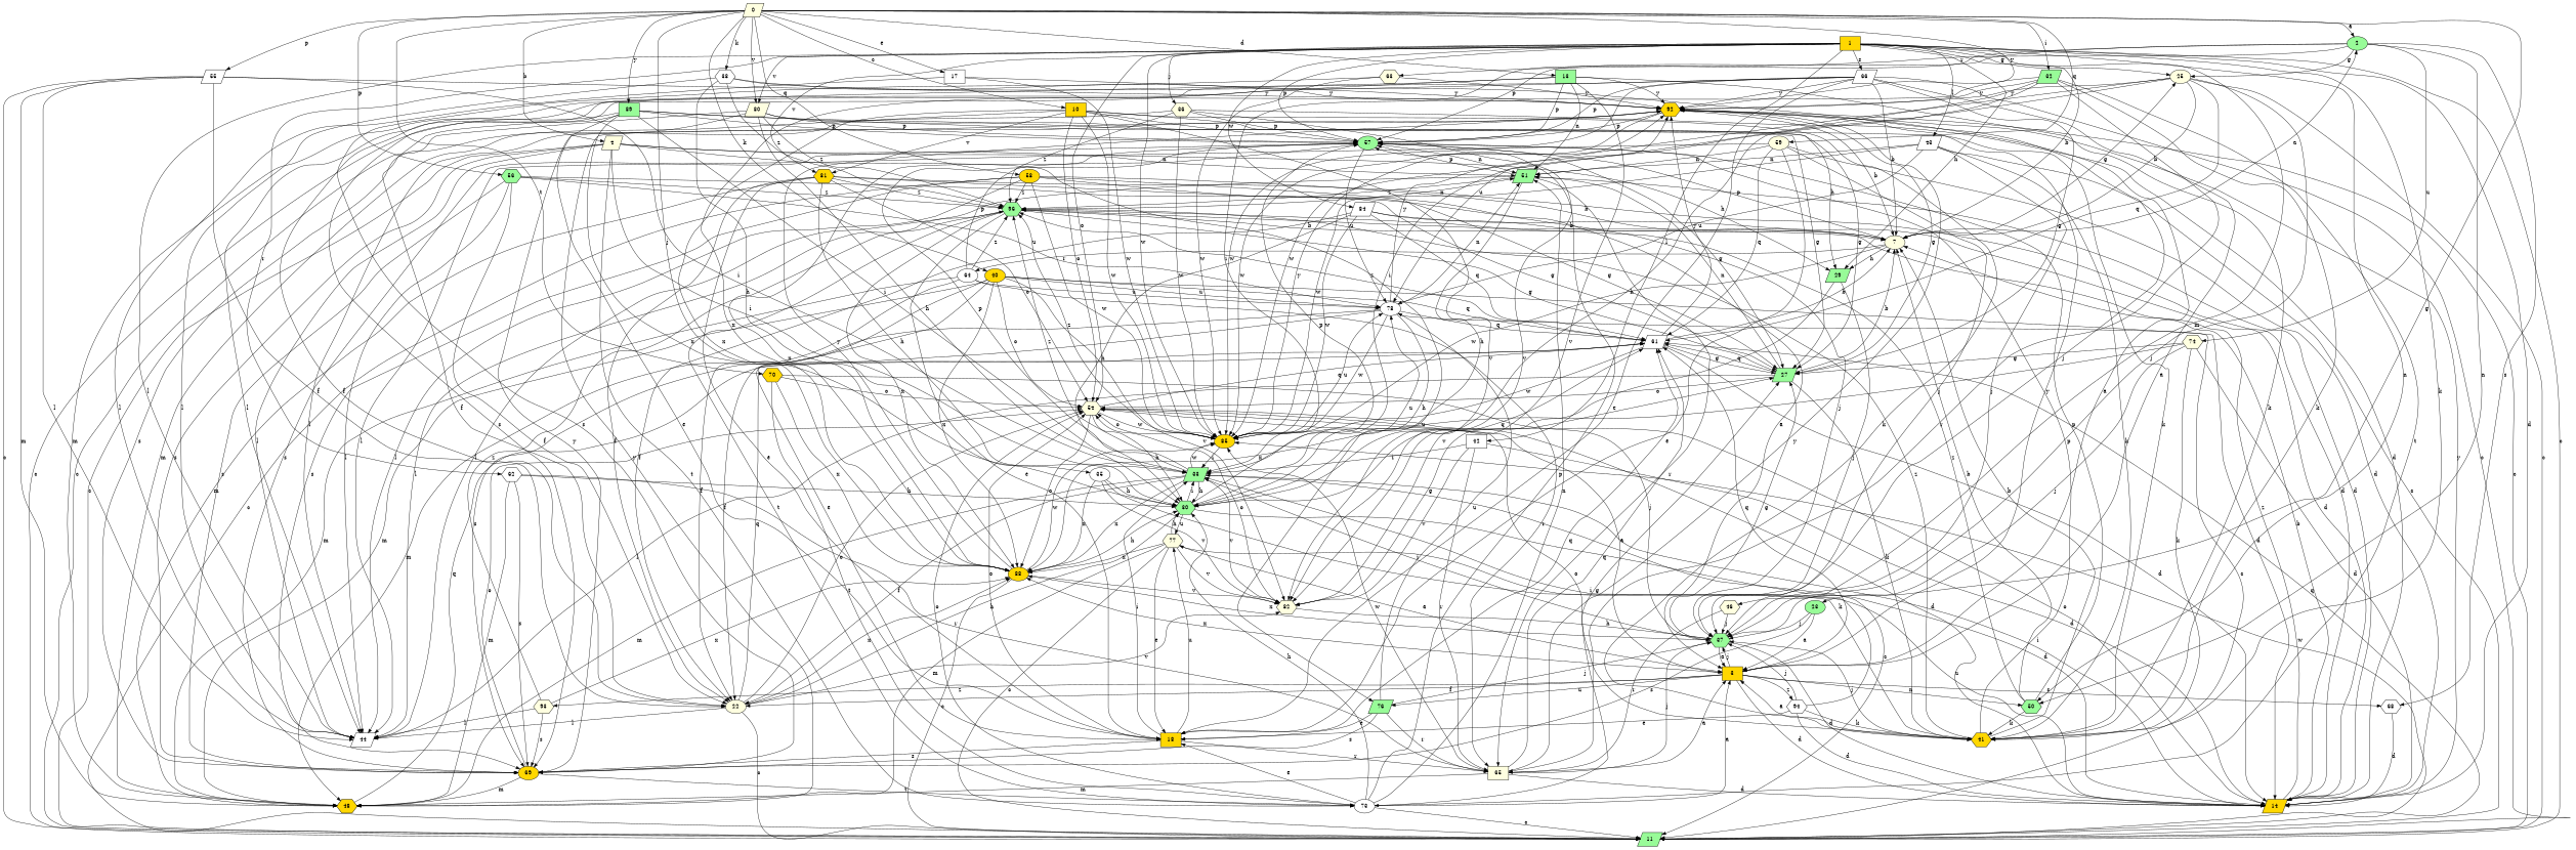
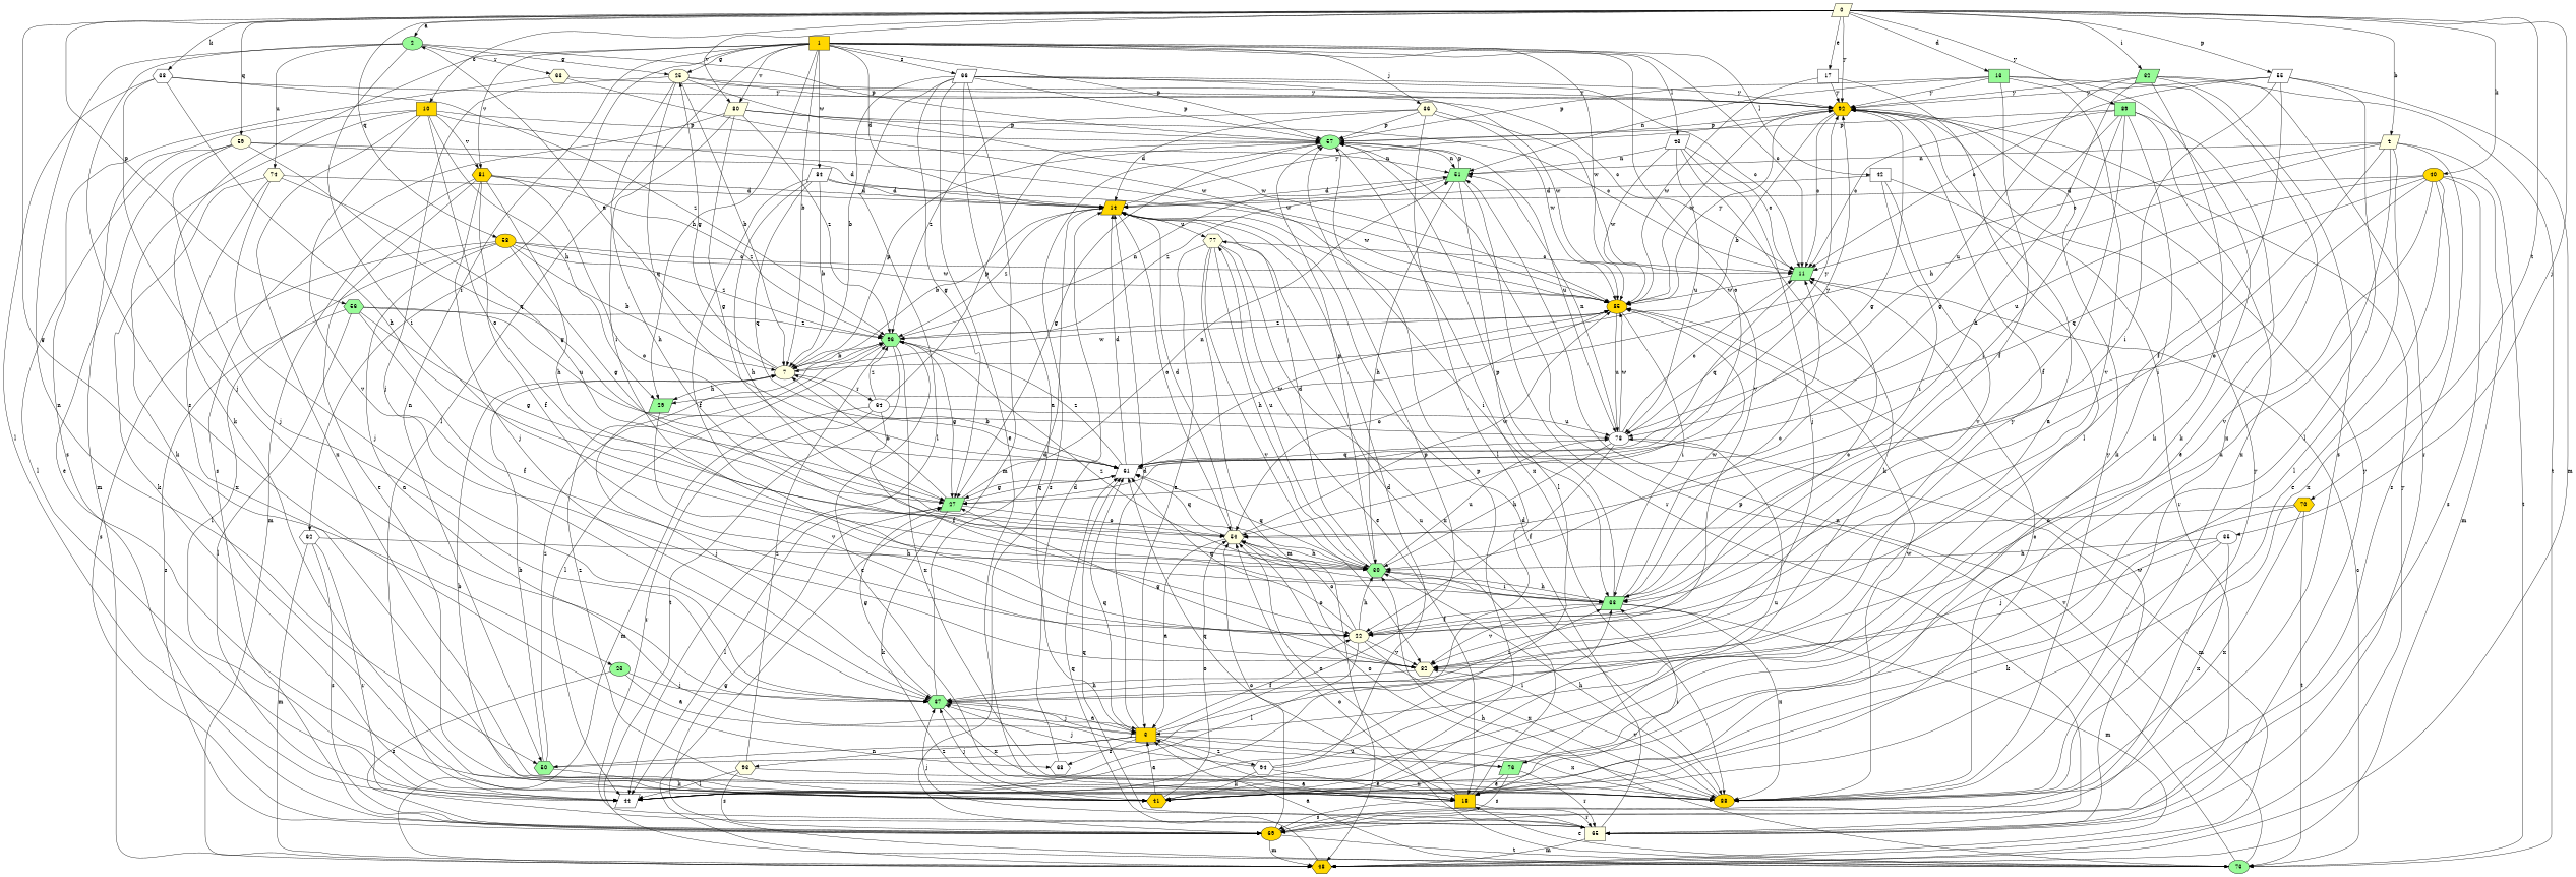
  strict digraph {
    node [fillcolor=palegreen shape=hexagon style=filled]
    0 [fillcolor=lightyellow shape=parallelogram]
    2 [shape=ellipse]
    4 [fillcolor=lightyellow shape=parallelogram]
    10 [fillcolor=gold shape=box]
    13 [shape=box]
    17 [fillcolor=white shape=box]
    23 [shape=ellipse]
    32 [shape=parallelogram]
    35 [fillcolor=white shape=ellipse]
    38 [fillcolor=white]
    40 [fillcolor=gold shape=ellipse]
    55 [fillcolor=white shape=parallelogram]
    56
    58 [fillcolor=gold shape=ellipse]
    59 [fillcolor=lightyellow shape=ellipse]
    70 [fillcolor=gold]
    80 [fillcolor=lightyellow shape=parallelogram]
    89 [shape=box]
    92 [fillcolor=gold]
    25 [fillcolor=lightyellow shape=ellipse]
    50
    57 [shape=ellipse]
    33 [shape=parallelogram]
    63 [fillcolor=lightyellow]
    68 [fillcolor=white]
    74 [fillcolor=lightyellow]
    11 [shape=parallelogram]
    29 [shape=parallelogram]
    44 [fillcolor=white shape=parallelogram]
    76 [shape=parallelogram]
    51 [shape=parallelogram]
    69 [fillcolor=gold shape=ellipse]
-   73 [fillcolor=white shape=ellipse]
+   73 [shape=ellipse]
    41 [fillcolor=gold]
    54 [fillcolor=lightyellow]
    81 [fillcolor=gold]
    85 [fillcolor=gold shape=ellipse]
    88 [fillcolor=gold shape=ellipse]
    48 [fillcolor=gold]
    82 [fillcolor=lightyellow]
    22 [fillcolor=lightyellow shape=ellipse]
    3 [fillcolor=gold shape=box]
    37
    65 [fillcolor=lightyellow shape=box]
    30
    78 [fillcolor=white shape=ellipse]
    96
    14 [fillcolor=gold shape=parallelogram]
    61 [fillcolor=white shape=parallelogram]
    18 [fillcolor=gold shape=box]
    27 [shape=parallelogram]
    7 [fillcolor=lightyellow shape=ellipse]
    1 [fillcolor=gold shape=box]
    36 [fillcolor=lightyellow]
    42 [fillcolor=white shape=box]
    43 [fillcolor=white shape=parallelogram]
-   46 [fillcolor=lightyellow]
    62 [fillcolor=white]
    66 [fillcolor=white shape=parallelogram]
    84 [fillcolor=white shape=parallelogram]
    64 [fillcolor=white shape=ellipse]
    77 [fillcolor=lightyellow]
    93 [fillcolor=lightyellow]
    94 [fillcolor=white]
    0 -> 2 [label=a]
    0 -> 4 [label=b]
    0 -> 10 [label=c]
    0 -> 13 [label=d]
    0 -> 17 [label=e]
    0 -> 23 [label=g]
    0 -> 32 [label=i]
    0 -> 35 [label=j]
    0 -> 38 [label=k]
    0 -> 40 [label=k]
    0 -> 55 [label=p]
    0 -> 56 [label=p]
    0 -> 58 [label=q]
    0 -> 59 [label=q]
    0 -> 70 [label=t]
    0 -> 80 [label=v]
    0 -> 89 [label=y]
    0 -> 92 [label=y]
    2 -> 25 [label=g]
    2 -> 50 [label=n]
    2 -> 57 [label=p]
    2 -> 33 [label=i]
    2 -> 63 [label=r]
    2 -> 68 [label=s]
    2 -> 74 [label=u]
    4 -> 33 [label=i]
    4 -> 11 [label=c]
    4 -> 29 [label=h]
    4 -> 44 [label=l]
    4 -> 76 [label=u]
    4 -> 51 [label=n]
    4 -> 69 [label=s]
    4 -> 73 [label=t]
    10 -> 57 [label=p]
    10 -> 29 [label=h]
    10 -> 41 [label=k]
    10 -> 54 [label=o]
    10 -> 81 [label=v]
    10 -> 85 [label=w]
    10 -> 88 [label=x]
    10 -> 48 [label=m]
    10 -> 82 [label=v]
    13 -> 92 [label=y]
    13 -> 57 [label=p]
    13 -> 51 [label=n]
    13 -> 41 [label=k]
    13 -> 88 [label=x]
    13 -> 82 [label=v]
    13 -> 22 [label=f]
    17 -> 92 [label=y]
    17 -> 44 [label=l]
    17 -> 85 [label=w]
    23 -> 69 [label=s]
    23 -> 3 [label=a]
    23 -> 37 [label=j]
    32 -> 92 [label=y]
    32 -> 69 [label=s]
    32 -> 73 [label=t]
    32 -> 41 [label=k]
    32 -> 65 [label=r]
    32 -> 30 [label=h]
    32 -> 78 [label=u]
    35 -> 41 [label=k]
    35 -> 88 [label=x]
    35 -> 82 [label=v]
    35 -> 30 [label=h]
    38 -> 92 [label=y]
    38 -> 44 [label=l]
    38 -> 37 [label=j]
    38 -> 30 [label=h]
    38 -> 96 [label=z]
    40 -> 69 [label=s]
    40 -> 54 [label=o]
    40 -> 88 [label=x]
    40 -> 48 [label=m]
    40 -> 82 [label=v]
    40 -> 78 [label=u]
    40 -> 14 [label=d]
    40 -> 61 [label=q]
    40 -> 18 [label=e]
    55 -> 92 [label=y]
    55 -> 33 [label=i]
    55 -> 11 [label=c]
    55 -> 44 [label=l]
    55 -> 48 [label=m]
    55 -> 22 [label=f]
    56 -> 44 [label=l]
    56 -> 69 [label=s]
    56 -> 22 [label=f]
    56 -> 78 [label=u]
    56 -> 96 [label=z]
    56 -> 27 [label=g]
    58 -> 11 [label=c]
    58 -> 44 [label=l]
    58 -> 69 [label=s]
    58 -> 85 [label=w]
    58 -> 3 [label=a]
    58 -> 96 [label=z]
    58 -> 27 [label=g]
    58 -> 7 [label=b]
    59 -> 44 [label=l]
    59 -> 51 [label=n]
    59 -> 37 [label=j]
    59 -> 14 [label=d]
    59 -> 61 [label=q]
    59 -> 18 [label=e]
    70 -> 73 [label=t]
    70 -> 54 [label=o]
    70 -> 88 [label=x]
    70 -> 37 [label=j]
    80 -> 57 [label=p]
    80 -> 11 [label=c]
    80 -> 69 [label=s]
    80 -> 30 [label=h]
    80 -> 96 [label=z]
    80 -> 27 [label=g]
    89 -> 57 [label=p]
    89 -> 33 [label=i]
    89 -> 11 [label=c]
    89 -> 41 [label=k]
    89 -> 88 [label=x]
    89 -> 22 [label=f]
    89 -> 18 [label=e]
    89 -> 27 [label=g]
    92 -> 57 [label=p]
    92 -> 11 [label=c]
    92 -> 85 [label=w]
    92 -> 3 [label=a]
    92 -> 27 [label=g]
    92 -> 7 [label=b]
    25 -> 92 [label=y]
    25 -> 33 [label=i]
    25 -> 11 [label=c]
    25 -> 85 [label=w]
    25 -> 37 [label=j]
    25 -> 61 [label=q]
    25 -> 7 [label=b]
    50 -> 57 [label=p]
    50 -> 41 [label=k]
    50 -> 96 [label=z]
    50 -> 7 [label=b]
    57 -> 51 [label=n]
    57 -> 69 [label=s]
    57 -> 88 [label=x]
    57 -> 78 [label=u]
    57 -> 27 [label=g]
    33 -> 57 [label=p]
    33 -> 11 [label=c]
    33 -> 85 [label=w]
    33 -> 88 [label=x]
    33 -> 48 [label=m]
    33 -> 82 [label=v]
    33 -> 22 [label=f]
    33 -> 30 [label=h]
    33 -> 96 [label=z]
    63 -> 92 [label=y]
    63 -> 69 [label=s]
    63 -> 85 [label=w]
    68 -> 14 [label=d]
    74 -> 41 [label=k]
    74 -> 88 [label=x]
    74 -> 37 [label=j]
    74 -> 14 [label=d]
    74 -> 27 [label=g]
    11 -> 85 [label=w]
    11 -> 61 [label=q]
    29 -> 82 [label=v]
    29 -> 37 [label=j]
    76 -> 69 [label=s]
    76 -> 37 [label=j]
    76 -> 65 [label=r]
    76 -> 78 [label=u]
    76 -> 18 [label=e]
    51 -> 57 [label=p]
    51 -> 44 [label=l]
    51 -> 65 [label=r]
    51 -> 30 [label=h]
    51 -> 96 [label=z]
-   14 -> 51 [label=d]
+   51 -> 14 [label=d]
    69 -> 92 [label=y]
    69 -> 73 [label=t]
    69 -> 54 [label=o]
    69 -> 48 [label=m]
    73 -> 57 [label=p]
    73 -> 11 [label=c]
    73 -> 51 [label=n]
    73 -> 54 [label=o]
    73 -> 3 [label=a]
    73 -> 30 [label=h]
    73 -> 18 [label=e]
    73 -> 27 [label=g]
    41 -> 57 [label=p]
    41 -> 54 [label=o]
    41 -> 3 [label=a]
    41 -> 37 [label=j]
    41 -> 96 [label=z]
    41 -> 7 [label=b]
    54 -> 85 [label=w]
    54 -> 88 [label=o]
    54 -> 3 [label=a]
    54 -> 30 [label=h]
    54 -> 14 [label=d]
    54 -> 61 [label=q]
    81 -> 54 [label=o]
    81 -> 48 [label=m]
    81 -> 22 [label=f]
    81 -> 37 [label=j]
    81 -> 30 [label=h]
    81 -> 96 [label=z]
    81 -> 14 [label=d]
    81 -> 18 [label=e]
    85 -> 92 [label=y]
    85 -> 33 [label=i]
    85 -> 54 [label=o]
    85 -> 78 [label=u]
    85 -> 96 [label=z]
    88 -> 92 [label=y]
    88 -> 11 [label=c]
    88 -> 85 [label=w]
    88 -> 82 [label=v]
    88 -> 30 [label=h]
    48 -> 92 [label=y]
    48 -> 61 [label=q]
    82 -> 54 [label=o]
    82 -> 37 [label=h]
    82 -> 27 [label=g]
    22 -> 11 [label=c]
    22 -> 44 [label=l]
    22 -> 54 [label=o]
    22 -> 88 [label=x]
    22 -> 82 [label=v]
    22 -> 30 [label=h]
    22 -> 61 [label=q]
    3 -> 92 [label=y]
    3 -> 50 [label=n]
    3 -> 68 [label=s]
    3 -> 76 [label=u]
    3 -> 88 [label=x]
    3 -> 22 [label=f]
    3 -> 37 [label=j]
    3 -> 14 [label=d]
    3 -> 61 [label=q]
    3 -> 93 [label=z]
    3 -> 94 [label=z]
    37 -> 33 [label=i]
    37 -> 88 [label=x]
    37 -> 3 [label=a]
    37 -> 14 [label=d]
    37 -> 27 [label=g]
    65 -> 92 [label=y]
    65 -> 85 [label=w]
    65 -> 48 [label=m]
    65 -> 3 [label=a]
    65 -> 37 [label=j]
    65 -> 14 [label=d]
    65 -> 61 [label=q]
    30 -> 57 [label=p]
    30 -> 33 [label=i]
    30 -> 78 [label=u]
    30 -> 14 [label=d]
    30 -> 61 [label=q]
    30 -> 77 [label=u]
    78 -> 92 [label=y]
    78 -> 11 [label=c]
    78 -> 51 [label=n]
    78 -> 85 [label=w]
    78 -> 48 [label=m]
    78 -> 22 [label=f]
    78 -> 30 [label=h]
    78 -> 61 [label=q]
    96 -> 44 [label=l]
    96 -> 51 [label=n]
    96 -> 73 [label=t]
    96 -> 88 [label=x]
    96 -> 18 [label=e]
    96 -> 27 [label=g]
    96 -> 7 [label=b]
    14 -> 92 [label=y]
    14 -> 33 [label=i]
    14 -> 54 [label=o]
    14 -> 96 [label=z]
    14 -> 7 [label=b]
    14 -> 77 [label=u]
    61 -> 92 [label=y]
    61 -> 85 [label=w]
    61 -> 96 [label=z]
    61 -> 14 [label=d]
    61 -> 27 [label=g]
    61 -> 7 [label=b]
    18 -> 33 [label=i]
    18 -> 69 [label=s]
    18 -> 54 [label=o]
    18 -> 65 [label=r]
    18 -> 61 [label=q]
    18 -> 77 [label=u]
    27 -> 44 [label=l]
    27 -> 51 [label=n]
    27 -> 41 [label=k]
    27 -> 54 [label=o]
    27 -> 61 [label=q]
    27 -> 7 [label=b]
    7 -> 2 [label=a]
    7 -> 25 [label=g]
    7 -> 57 [label=p]
    7 -> 29 [label=h]
    7 -> 85 [label=w]
    7 -> 64 [label=r]
    1 -> 80 [label=v]
    1 -> 25 [label=g]
    1 -> 50 [label=n]
    1 -> 57 [label=p]
    1 -> 11 [label=c]
    1 -> 29 [label=h]
    1 -> 44 [label=l]
    1 -> 41 [label=k]
    1 -> 54 [label=o]
    1 -> 81 [label=v]
    1 -> 85 [label=w]
    1 -> 14 [label=d]
    1 -> 7 [label=b]
    1 -> 36 [label=j]
    1 -> 42 [label=l]
    1 -> 43 [label=l]
-   1 -> 46 [label=m]
    1 -> 62 [label=r]
    1 -> 66 [label=s]
    1 -> 84 [label=w]
    36 -> 57 [label=p]
    36 -> 44 [label=l]
    36 -> 85 [label=w]
    36 -> 82 [label=v]
    36 -> 96 [label=z]
    36 -> 14 [label=d]
    42 -> 33 [label=i]
    42 -> 82 [label=v]
    42 -> 65 [label=r]
    42 -> 14 [label=d]
    43 -> 11 [label=c]
    43 -> 51 [label=n]
    43 -> 41 [label=k]
    43 -> 85 [label=w]
    43 -> 37 [label=j]
    43 -> 78 [label=u]
-   46 -> 37 [label=j]
-   46 -> 65 [label=r]
    62 -> 69 [label=s]
    62 -> 48 [label=m]
    62 -> 65 [label=r]
    62 -> 30 [label=h]
    66 -> 92 [label=y]
    66 -> 57 [label=p]
    66 -> 11 [label=c]
    66 -> 44 [label=l]
    66 -> 85 [label=w]
    66 -> 48 [label=m]
    66 -> 3 [label=a]
    66 -> 18 [label=e]
    66 -> 27 [label=g]
    66 -> 7 [label=b]
    84 -> 85 [label=w]
    84 -> 22 [label=f]
    84 -> 30 [label=h]
    84 -> 14 [label=d]
    84 -> 61 [label=q]
    84 -> 7 [label=b]
    64 -> 57 [label=p]
    64 -> 48 [label=m]
    64 -> 22 [label=f]
    64 -> 65 [label=r]
    64 -> 78 [label=u]
    64 -> 96 [label=z]
    77 -> 11 [label=c]
    77 -> 88 [label=x]
    77 -> 48 [label=m]
    77 -> 82 [label=v]
    77 -> 3 [label=a]
    77 -> 30 [label=h]
    77 -> 18 [label=e]
    93 -> 44 [label=l]
    93 -> 69 [label=s]
    93 -> 88 [label=x]
    93 -> 96 [label=z]
    94 -> 33 [label=i]
    94 -> 41 [label=k]
    94 -> 37 [label=j]
    94 -> 14 [label=d]
    94 -> 18 [label=e]
  }
